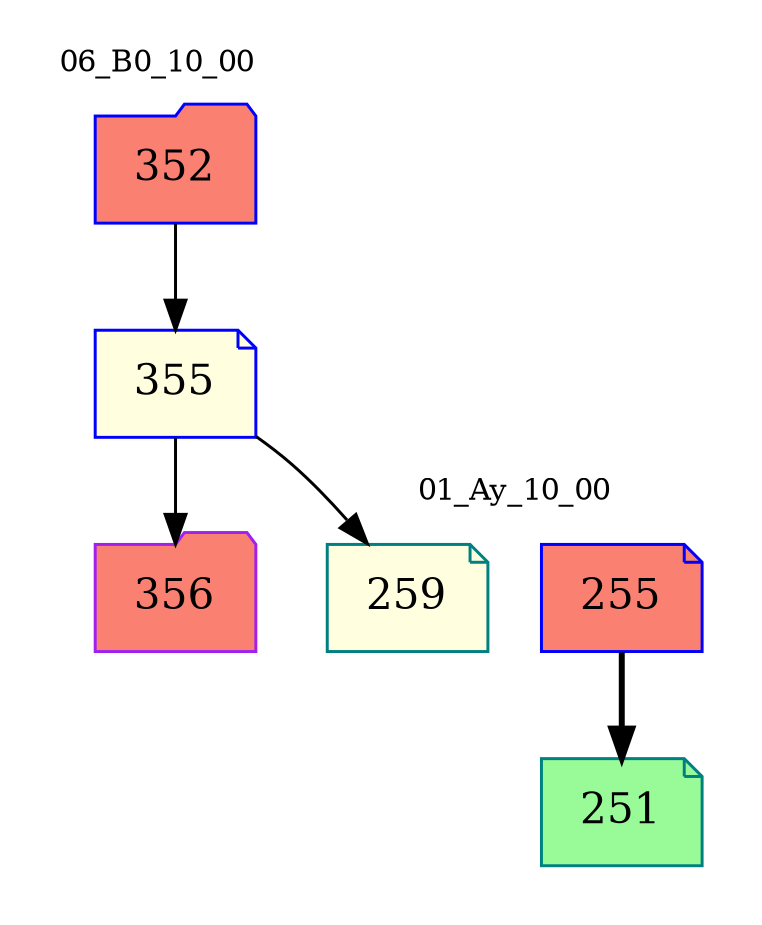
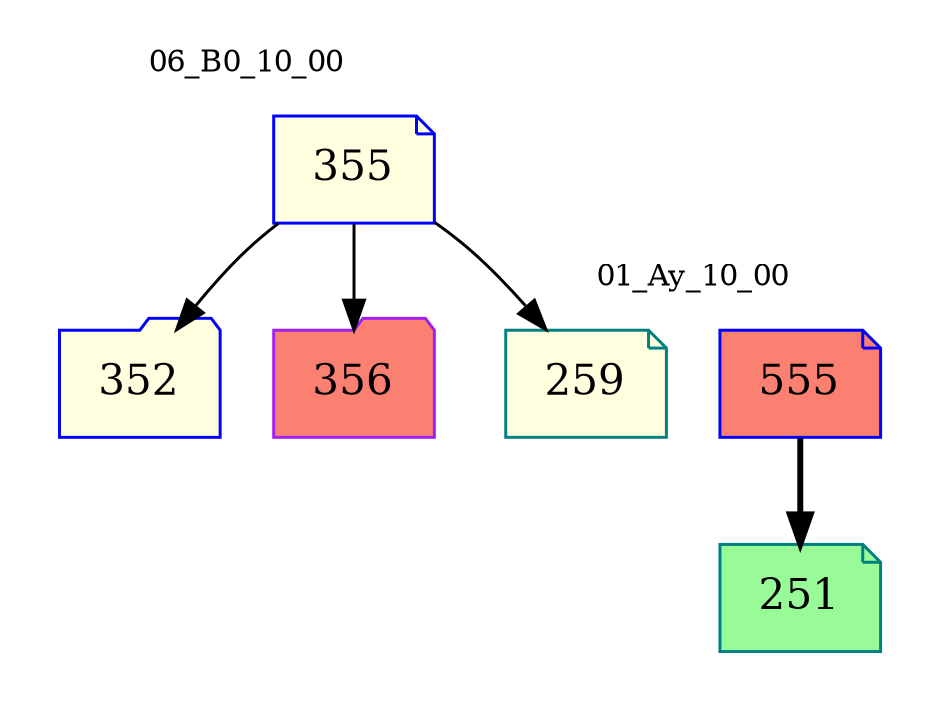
  digraph {
    node [color=blue fillcolor=salmon shape=note style=filled]
    edge [color=black style=solid]
-   n1 [label=255]
+   n1 [label=555]
    n2 [color=teal fillcolor=palegreen label=251]
    n3 [color=teal fillcolor=lightyellow label=259]
    n4 [fillcolor=lightyellow label=355]
-   n5 [label=352 shape=folder]
+   n5 [fillcolor=lightyellow label=352 shape=folder]
    n6 [color=purple label=356 shape=folder]
    subgraph cluster_1 {
      color=white
      fontsize=10
      label="01_Ay_10_00"
      n1
      n2
      n3
    }
    subgraph cluster_2 {
      color=white
      fontsize=10
      label="06_B0_10_00"
      n4
      n5
      n6
    }
    n1 -> n2 [style=bold]
    n4 -> n3
-   n5 -> n4
+   n4 -> n5
    n4 -> n6
  }
